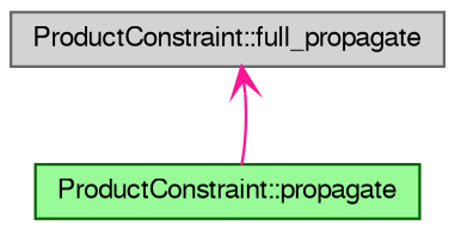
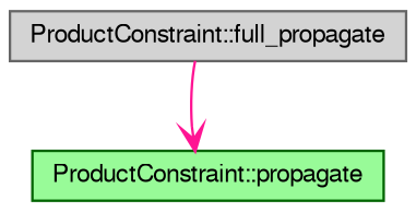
  digraph {
    rankdir=TB
    node [fontname=FreeSans fontsize=10 shape=record style=filled]
    n1 [color=gray40 fillcolor=lightgrey fontcolor=black height=0.2 label="ProductConstraint::full_propagate" width=0.4]
    n2 [color=darkgreen fillcolor=palegreen height=0.2 label="ProductConstraint::propagate" width=0.4]
-   n2 -> n1 [color=deeppink fontname=FreeSans fontsize=10 labelfontname=FreeSans labelfontsize=10 style=solid arrowhead=vee]
+   n1 -> n2 [color=deeppink fontname=FreeSans fontsize=10 labelfontname=FreeSans labelfontsize=10 style=solid arrowhead=vee]
  }
